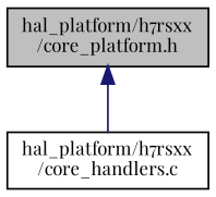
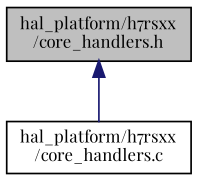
  digraph {
    fontname="Playfair Display"
    node [color=black fontname="Playfair Display" fontsize=10 shape=record]
-   n1 [fillcolor=grey75 fontcolor=black height=0.2 label="hal_platform/h7rsxx\l/core_platform.h" style=filled width=0.4]
+   n1 [fillcolor=grey75 fontcolor=black height=0.2 label="hal_platform/h7rsxx\l/core_handlers.h" style=filled width=0.4]
    n2 [height=0.2 label="hal_platform/h7rsxx\l/core_handlers.c" width=0.4]
    n1 -> n2 [color=midnightblue dir=back fontname="Playfair Display" fontsize=10 labelfontname=Helvetica labelfontsize=10 style=solid]
  }
